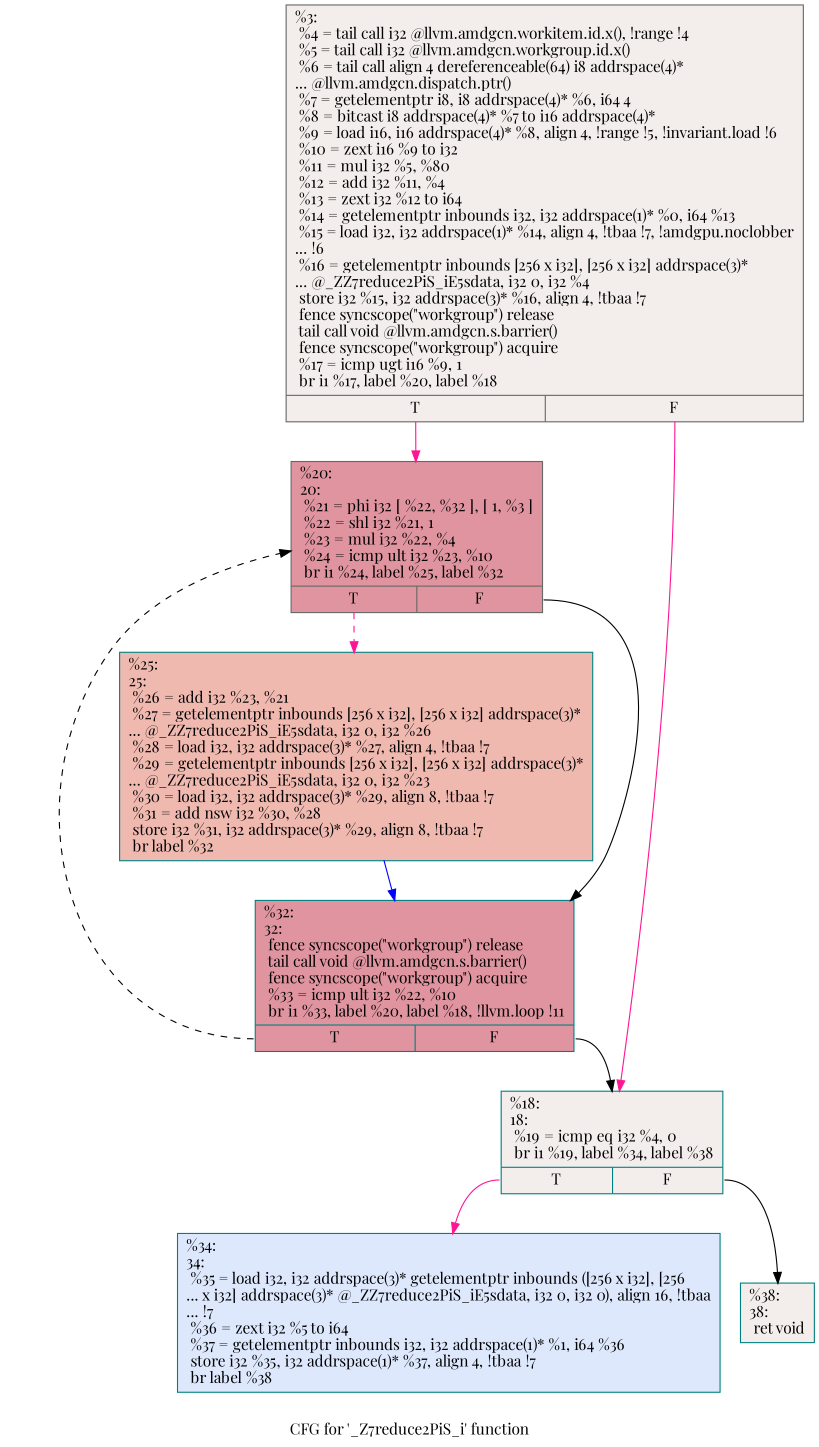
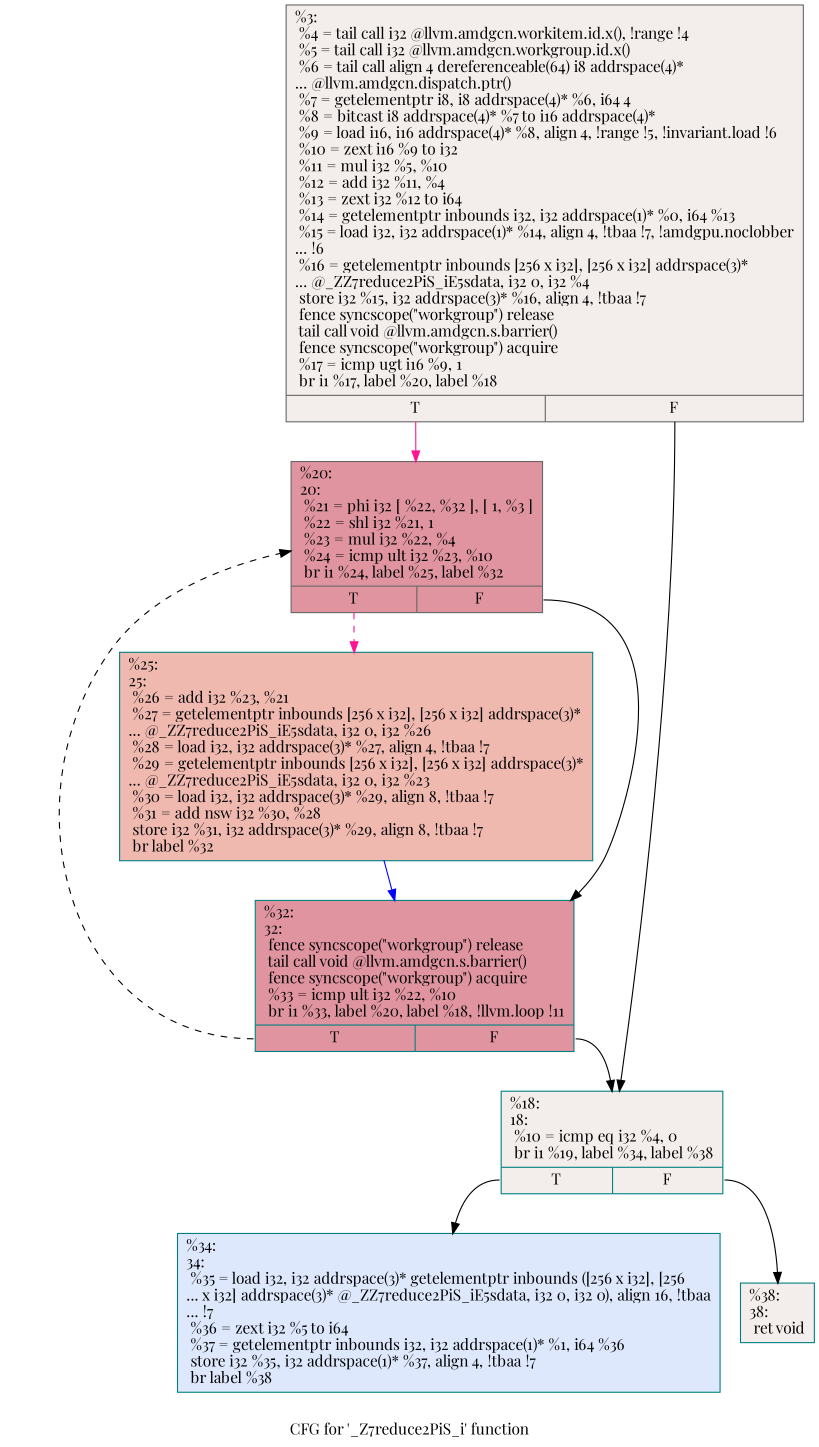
  digraph {
    fontname="Playfair Display"
    label="CFG for '_Z7reduce2PiS_i' function"
    node [color=teal fillcolor="#e3d9d370" fontname="Playfair Display" shape=record style=filled]
    edge [color=black fontname="Playfair Display" style=solid tailport=s0]
-   n1 [color=gray40 label="{%3:\l  %4 = tail call i32 @llvm.amdgcn.workitem.id.x(), !range !4\l  %5 = tail call i32 @llvm.amdgcn.workgroup.id.x()\l  %6 = tail call align 4 dereferenceable(64) i8 addrspace(4)*\l... @llvm.amdgcn.dispatch.ptr()\l  %7 = getelementptr i8, i8 addrspace(4)* %6, i64 4\l  %8 = bitcast i8 addrspace(4)* %7 to i16 addrspace(4)*\l  %9 = load i16, i16 addrspace(4)* %8, align 4, !range !5, !invariant.load !6\l  %10 = zext i16 %9 to i32\l  %11 = mul i32 %5, %80\l  %12 = add i32 %11, %4\l  %13 = zext i32 %12 to i64\l  %14 = getelementptr inbounds i32, i32 addrspace(1)* %0, i64 %13\l  %15 = load i32, i32 addrspace(1)* %14, align 4, !tbaa !7, !amdgpu.noclobber\l... !6\l  %16 = getelementptr inbounds [256 x i32], [256 x i32] addrspace(3)*\l... @_ZZ7reduce2PiS_iE5sdata, i32 0, i32 %4\l  store i32 %15, i32 addrspace(3)* %16, align 4, !tbaa !7\l  fence syncscope(\"workgroup\") release\l  tail call void @llvm.amdgcn.s.barrier()\l  fence syncscope(\"workgroup\") acquire\l  %17 = icmp ugt i16 %9, 1\l  br i1 %17, label %20, label %18\l|{<s0>T|<s1>F}}"]
+   n1 [color=gray40 label="{%3:\l  %4 = tail call i32 @llvm.amdgcn.workitem.id.x(), !range !4\l  %5 = tail call i32 @llvm.amdgcn.workgroup.id.x()\l  %6 = tail call align 4 dereferenceable(64) i8 addrspace(4)*\l... @llvm.amdgcn.dispatch.ptr()\l  %7 = getelementptr i8, i8 addrspace(4)* %6, i64 4\l  %8 = bitcast i8 addrspace(4)* %7 to i16 addrspace(4)*\l  %9 = load i16, i16 addrspace(4)* %8, align 4, !range !5, !invariant.load !6\l  %10 = zext i16 %9 to i32\l  %11 = mul i32 %5, %10\l  %12 = add i32 %11, %4\l  %13 = zext i32 %12 to i64\l  %14 = getelementptr inbounds i32, i32 addrspace(1)* %0, i64 %13\l  %15 = load i32, i32 addrspace(1)* %14, align 4, !tbaa !7, !amdgpu.noclobber\l... !6\l  %16 = getelementptr inbounds [256 x i32], [256 x i32] addrspace(3)*\l... @_ZZ7reduce2PiS_iE5sdata, i32 0, i32 %4\l  store i32 %15, i32 addrspace(3)* %16, align 4, !tbaa !7\l  fence syncscope(\"workgroup\") release\l  tail call void @llvm.amdgcn.s.barrier()\l  fence syncscope(\"workgroup\") acquire\l  %17 = icmp ugt i16 %9, 1\l  br i1 %17, label %20, label %18\l|{<s0>T|<s1>F}}"]
    n2 [color=gray40 fillcolor="#b70d2870" label="{%20:\l20:                                               \l  %21 = phi i32 [ %22, %32 ], [ 1, %3 ]\l  %22 = shl i32 %21, 1\l  %23 = mul i32 %22, %4\l  %24 = icmp ult i32 %23, %10\l  br i1 %24, label %25, label %32\l|{<s0>T|<s1>F}}"]
-   n3 [label="{%18:\l18:                                               \l  %19 = icmp eq i32 %4, 0\l  br i1 %19, label %34, label %38\l|{<s0>T|<s1>F}}"]
+   n3 [label="{%18:\l18:                                               \l  %10 = icmp eq i32 %4, 0\l  br i1 %19, label %34, label %38\l|{<s0>T|<s1>F}}"]
    n4 [fillcolor="#de614d70" label="{%25:\l25:                                               \l  %26 = add i32 %23, %21\l  %27 = getelementptr inbounds [256 x i32], [256 x i32] addrspace(3)*\l... @_ZZ7reduce2PiS_iE5sdata, i32 0, i32 %26\l  %28 = load i32, i32 addrspace(3)* %27, align 4, !tbaa !7\l  %29 = getelementptr inbounds [256 x i32], [256 x i32] addrspace(3)*\l... @_ZZ7reduce2PiS_iE5sdata, i32 0, i32 %23\l  %30 = load i32, i32 addrspace(3)* %29, align 8, !tbaa !7\l  %31 = add nsw i32 %30, %28\l  store i32 %31, i32 addrspace(3)* %29, align 8, !tbaa !7\l  br label %32\l}"]
    n5 [fillcolor="#b70d2870" label="{%32:\l32:                                               \l  fence syncscope(\"workgroup\") release\l  tail call void @llvm.amdgcn.s.barrier()\l  fence syncscope(\"workgroup\") acquire\l  %33 = icmp ult i32 %22, %10\l  br i1 %33, label %20, label %18, !llvm.loop !11\l|{<s0>T|<s1>F}}"]
    n6 [fillcolor="#b2ccfb70" label="{%34:\l34:                                               \l  %35 = load i32, i32 addrspace(3)* getelementptr inbounds ([256 x i32], [256\l... x i32] addrspace(3)* @_ZZ7reduce2PiS_iE5sdata, i32 0, i32 0), align 16, !tbaa\l... !7\l  %36 = zext i32 %5 to i64\l  %37 = getelementptr inbounds i32, i32 addrspace(1)* %1, i64 %36\l  store i32 %35, i32 addrspace(1)* %37, align 4, !tbaa !7\l  br label %38\l}"]
    n7 [label="{%38:\l38:                                               \l  ret void\l}"]
    n1 -> n2 [color=deeppink]
-   n1 -> n3 [color=deeppink tailport=s1]
+   n1 -> n3 [tailport=s1]
    n2 -> n4 [color=deeppink style=dashed]
    n2 -> n5 [tailport=s1]
-   n3 -> n6 [color=deeppink]
+   n3 -> n6
    n3 -> n7 [tailport=s1]
    n4 -> n5 [color=blue]
    n5 -> n2 [style=dashed]
    n5 -> n3 [tailport=s1]
  }
